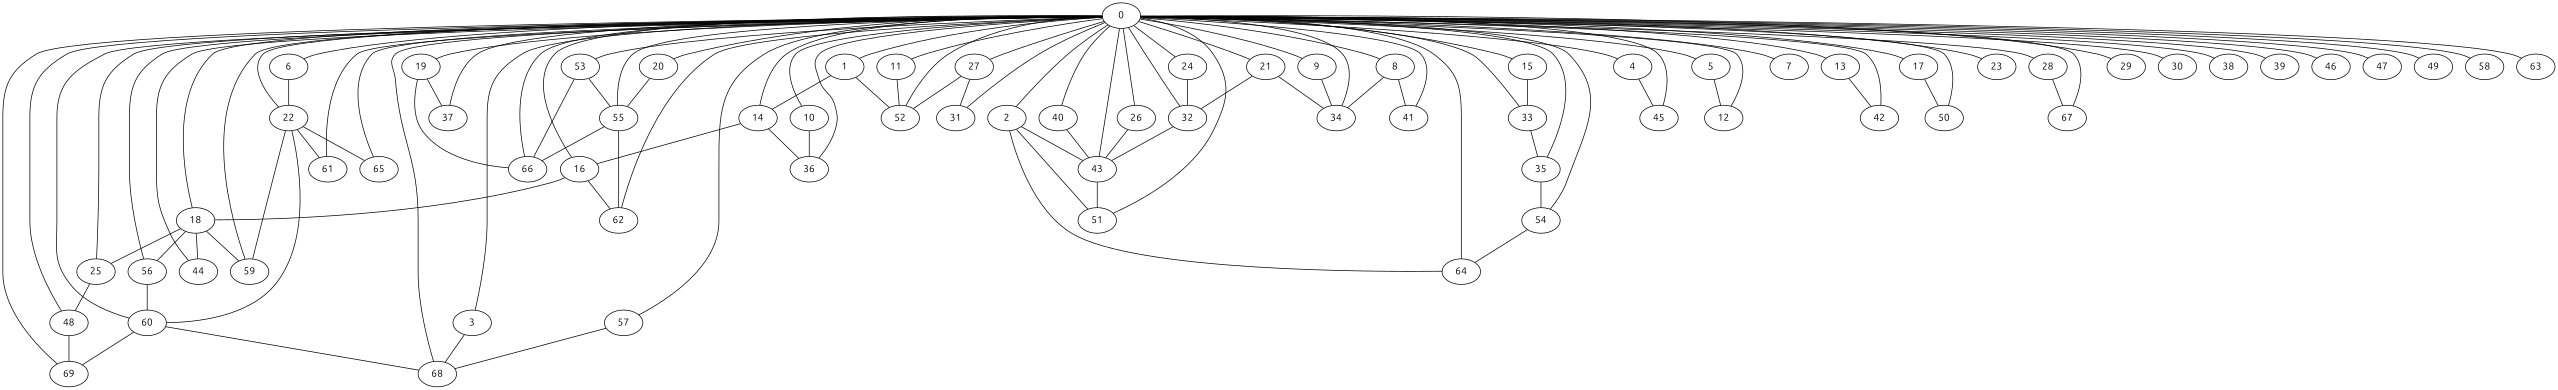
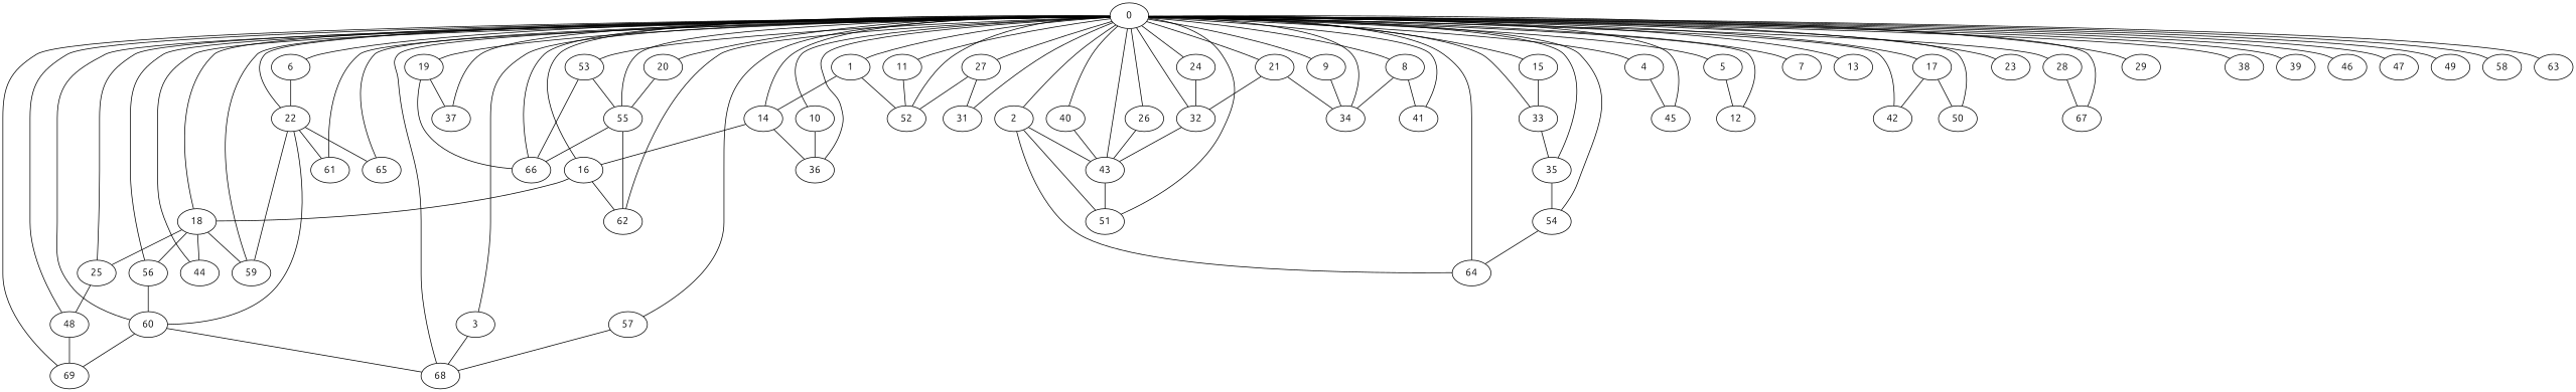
  graph {
    fontname=Ubuntu
    node [fontname=Ubuntu]
    edge [fontname=Ubuntu]
    0
    1
    2
    3
    4
    5
    6
    7
    8
    9
    10
    11
    12
    13
    14
    15
    16
    17
    18
    19
    20
    21
    22
    23
    24
    25
    26
    27
    28
    29
-   30
    31
    32
    33
    34
    35
    36
    37
    38
    39
    40
    41
    42
    43
    44
    45
    46
    47
    48
    49
    50
    51
    52
    53
    54
    55
    56
    57
    58
    59
    60
    61
    62
    63
    64
    65
    66
    67
    68
    69
    0 -- 1
    0 -- 2
    0 -- 3
    0 -- 4
    0 -- 5
    0 -- 6
    0 -- 7
    0 -- 8
    0 -- 9
    0 -- 10
    0 -- 11
    0 -- 12
    0 -- 13
    0 -- 14
    0 -- 15
    0 -- 16
    0 -- 17
    0 -- 18
    0 -- 19
    0 -- 20
    0 -- 21
    0 -- 22
    0 -- 23
    0 -- 24
    0 -- 25
    0 -- 26
    0 -- 27
    0 -- 28
    0 -- 29
-   0 -- 30
    0 -- 31
    0 -- 32
    0 -- 33
    0 -- 34
    0 -- 35
    0 -- 36
    0 -- 37
    0 -- 38
    0 -- 39
    0 -- 40
    0 -- 41
    0 -- 42
    0 -- 43
    0 -- 44
    0 -- 45
    0 -- 46
    0 -- 47
    0 -- 48
    0 -- 49
    0 -- 50
    0 -- 51
    0 -- 52
    0 -- 53
    0 -- 54
    0 -- 55
    0 -- 56
    0 -- 57
    0 -- 58
    0 -- 59
    0 -- 60
    0 -- 61
    0 -- 62
    0 -- 63
    0 -- 64
    0 -- 65
    0 -- 66
    0 -- 67
    0 -- 68
    0 -- 69
    1 -- 14
    1 -- 52
    2 -- 43
    2 -- 51
    2 -- 64
    3 -- 68
    4 -- 45
    5 -- 12
    6 -- 22
    8 -- 34
    8 -- 41
    9 -- 34
    10 -- 36
    11 -- 52
    14 -- 16
    14 -- 36
    15 -- 33
    16 -- 18
    16 -- 62
-   13 -- 42
+   17 -- 42
    17 -- 50
    18 -- 25
    18 -- 44
    18 -- 56
    18 -- 59
    19 -- 37
    19 -- 66
    20 -- 55
    21 -- 32
    21 -- 34
    22 -- 59
    22 -- 60
    22 -- 61
    22 -- 65
    24 -- 32
    25 -- 48
    26 -- 43
    27 -- 31
    27 -- 52
    28 -- 67
    32 -- 43
    33 -- 35
    35 -- 54
    40 -- 43
    43 -- 51
    48 -- 69
    53 -- 55
    53 -- 66
    54 -- 64
    55 -- 62
    55 -- 66
    56 -- 60
    57 -- 68
    60 -- 68
    60 -- 69
  }
